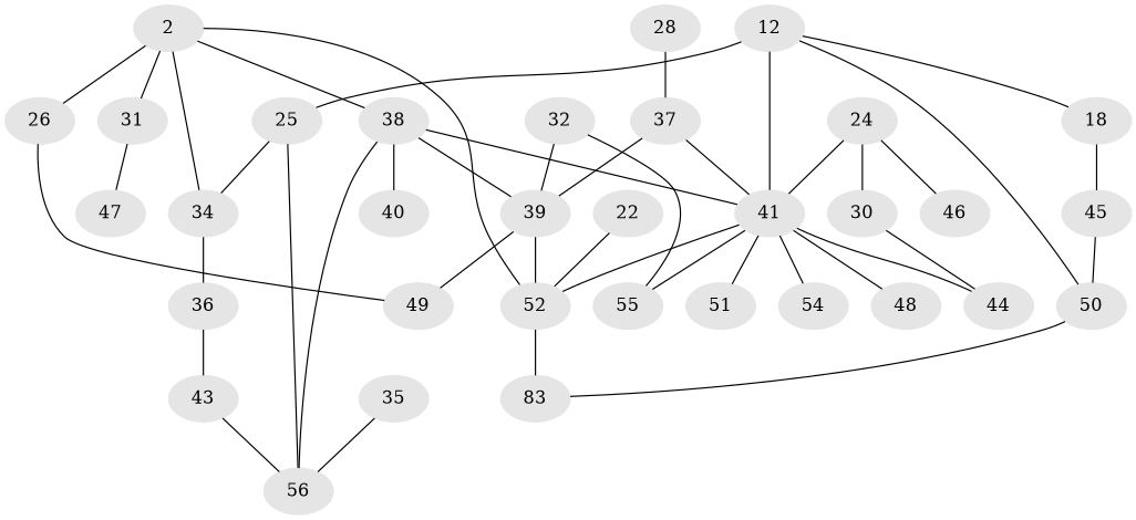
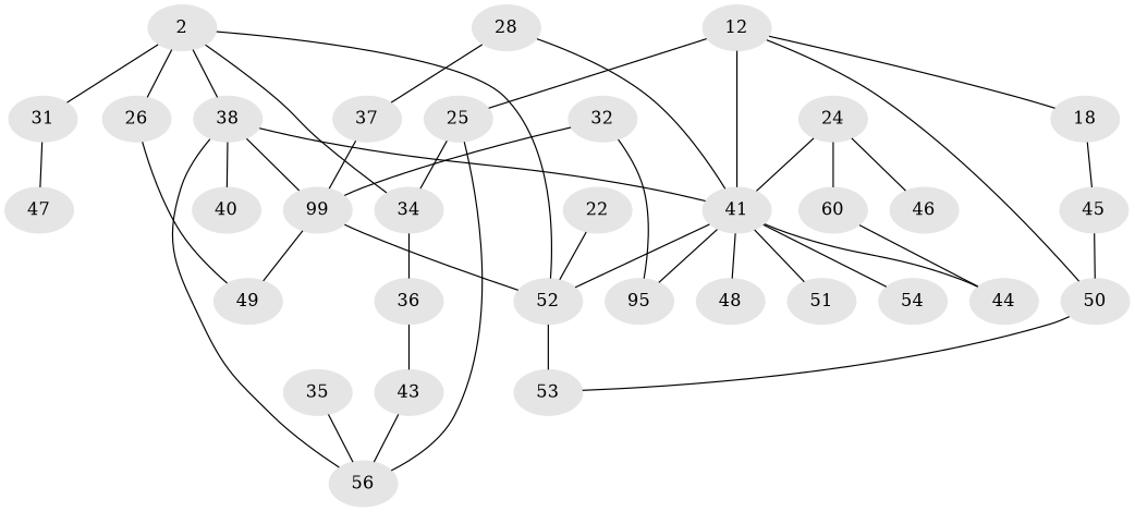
  graph {
    node [color=gray90 style=filled]
    26 [super="+23"]
    49
    2
    31
    34
    38 [super="+15"]
    52 [super="+3"]
    47
    36
    41 [super="+33"]
    56 [super="+17"]
-   39 [super="+4"]
+   39 [super="+4" label=99]
    40
-   53 [super="+42" label=83]
+   53 [super="+42"]
    12 [super="+9"]
    18
    25 [super="+16"]
    50 [super="+29"]
    45
    44 [super="+27"]
-   55
+   55 [label=95]
    48
    51
    54
    22
    24 [super="+11"]
-   30
+   30 [label=60]
    46
    37 [super="+8+14"]
    28
    32
    43
    35
    26 -- 49
    2 -- 26 [weight=2]
    2 -- 31
    2 -- 34
    2 -- 38
    2 -- 52
    31 -- 47
    34 -- 36
    38 -- 41
    38 -- 56
    38 -- 39
    38 -- 40
    52 -- 53 [weight=2]
    36 -- 43
    41 -- 52
    41 -- 44
    41 -- 55
    41 -- 48
    41 -- 51
    41 -- 54
    39 -- 49
    39 -- 52
    12 -- 41
    12 -- 18
    12 -- 25 [weight=2]
    12 -- 50
    18 -- 45
    25 -- 34
    25 -- 56
    50 -- 53
    45 -- 50
    22 -- 52
    24 -- 41
    24 -- 30
    24 -- 46
    30 -- 44
-   37 -- 41
+   28 -- 41
    37 -- 39
    28 -- 37
    32 -- 39
    32 -- 55
    43 -- 56
    35 -- 56
  }
